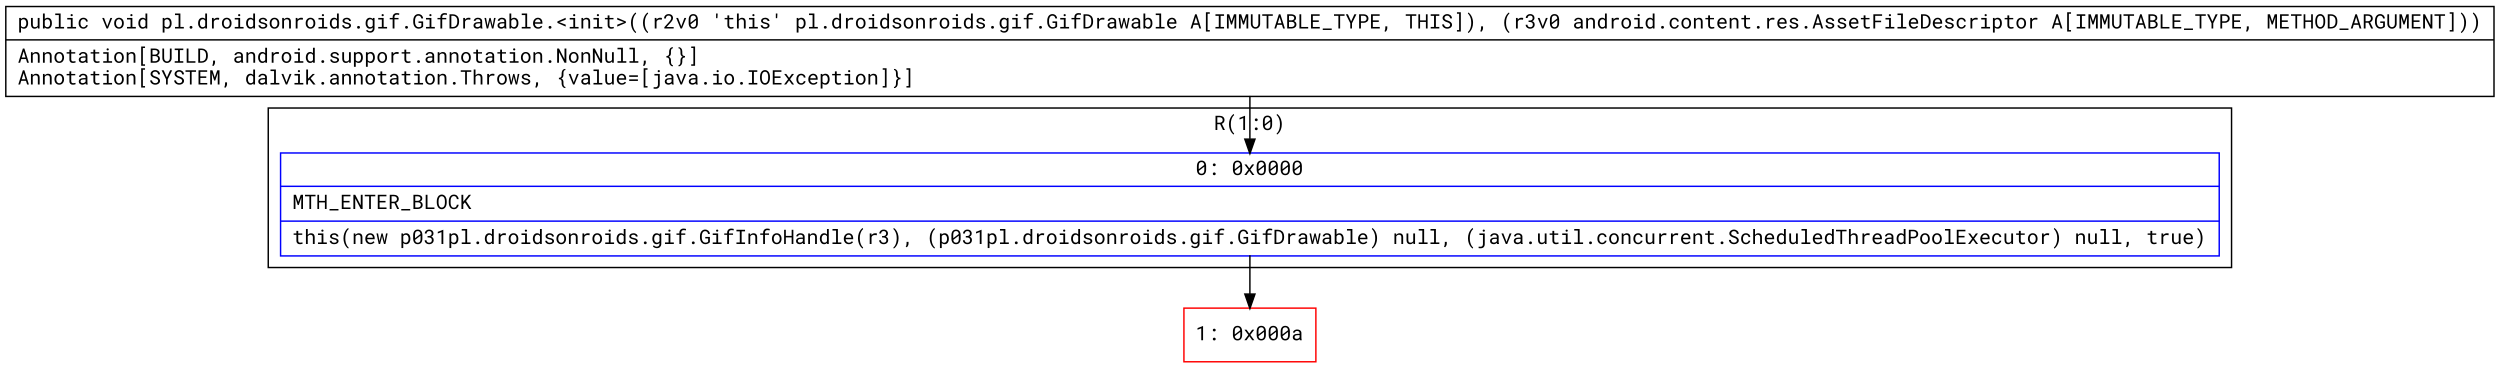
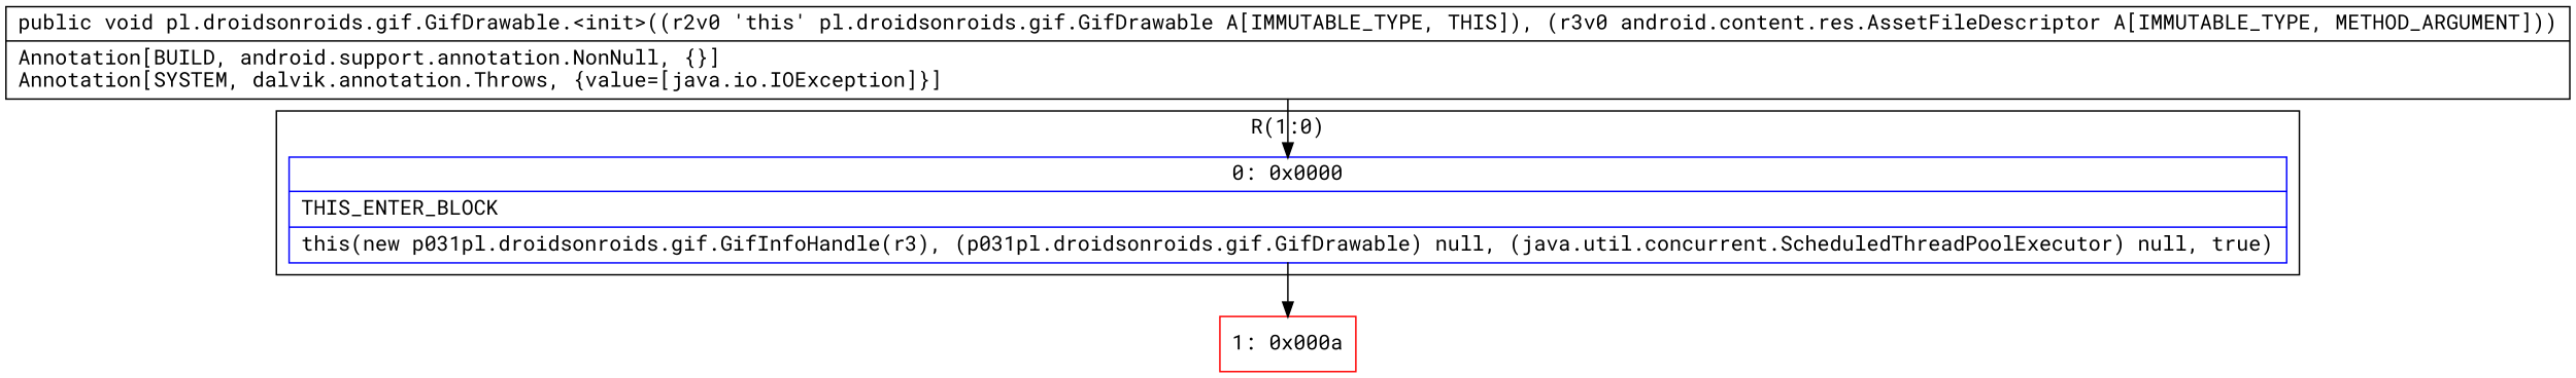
  digraph {
    fontname="Roboto Mono"
    node [shape=record fontname="Roboto Mono"]
    edge [fontname="Roboto Mono"]
-   n1 [color=blue label="{0\:\ 0x0000|MTH_ENTER_BLOCK\l|this(new p031pl.droidsonroids.gif.GifInfoHandle(r3), (p031pl.droidsonroids.gif.GifDrawable) null, (java.util.concurrent.ScheduledThreadPoolExecutor) null, true)\l}"]
+   n1 [color=blue label="{0\:\ 0x0000|THIS_ENTER_BLOCK\l|this(new p031pl.droidsonroids.gif.GifInfoHandle(r3), (p031pl.droidsonroids.gif.GifDrawable) null, (java.util.concurrent.ScheduledThreadPoolExecutor) null, true)\l}"]
    n2 [color=red label="{1\:\ 0x000a}"]
    n3 [label="{public void pl.droidsonroids.gif.GifDrawable.\<init\>((r2v0 'this' pl.droidsonroids.gif.GifDrawable A[IMMUTABLE_TYPE, THIS]), (r3v0 android.content.res.AssetFileDescriptor A[IMMUTABLE_TYPE, METHOD_ARGUMENT]))  | Annotation[BUILD, android.support.annotation.NonNull, \{\}]\lAnnotation[SYSTEM, dalvik.annotation.Throws, \{value=[java.io.IOException]\}]\l}"]
    subgraph cluster_1 {
      label="R(1:0)"
      n1
    }
    n1 -> n2
    n3 -> n1
  }
